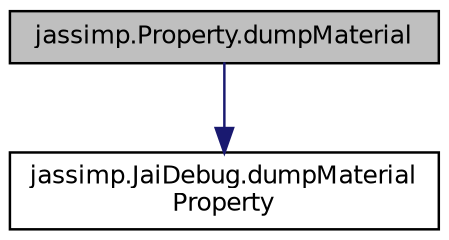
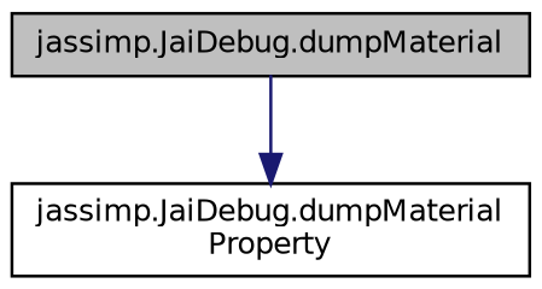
  digraph {
    rankdir=TB
    node [color=black fontname=Helvetica fontsize=10 shape=record style=filled]
-   n1 [fillcolor=grey75 fontcolor=black height=0.2 label="jassimp.Property.dumpMaterial" width=0.4]
+   n1 [fillcolor=grey75 fontcolor=black height=0.2 label="jassimp.JaiDebug.dumpMaterial" width=0.4]
    n2 [fillcolor=white height=0.2 label="jassimp.JaiDebug.dumpMaterial\lProperty" width=0.4]
    n1 -> n2 [color=midnightblue fontname=Helvetica fontsize=10 labelfontname=Helvetica labelfontsize=10 style=solid]
  }
